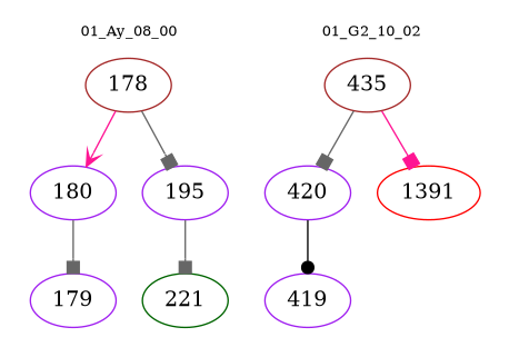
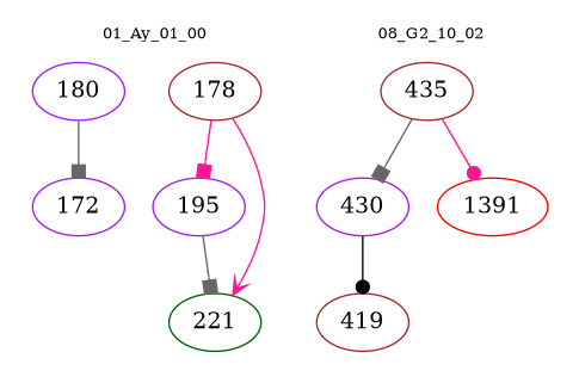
  digraph {
    node [color=purple]
    edge [arrowhead=box color=deeppink]
    n1 [color=brown label=178]
    n2 [label=180]
    n3 [label=195]
-   n4 [label=179]
+   n4 [label=172]
    n5 [color=darkgreen label=221]
-   n6 [label=420]
-   n7 [label=419]
+   n6 [label=430]
+   n7 [color=brown label=419]
    n8 [color=brown label=435]
    n9 [color=red label=1391]
    subgraph cluster_1 {
      color=white
      fontsize=10
-     label="01_Ay_08_00"
+     label="01_Ay_01_00"
      n1
      n2
      n3
      n4
      n5
    }
    subgraph cluster_2 {
      color=white
      fontsize=10
-     label="01_G2_10_02"
+     label="08_G2_10_02"
      n6
      n7
      n8
      n9
    }
-   n1 -> n2 [arrowhead=vee]
-   n1 -> n3 [color=gray40]
+   n1 -> n5 [arrowhead=vee]
+   n1 -> n3
    n2 -> n4 [color=gray40]
    n3 -> n5 [color=gray40]
    n6 -> n7 [arrowhead=dot color=black]
    n8 -> n6 [color=gray40]
-   n8 -> n9
+   n8 -> n9 [arrowhead=dot]
  }
